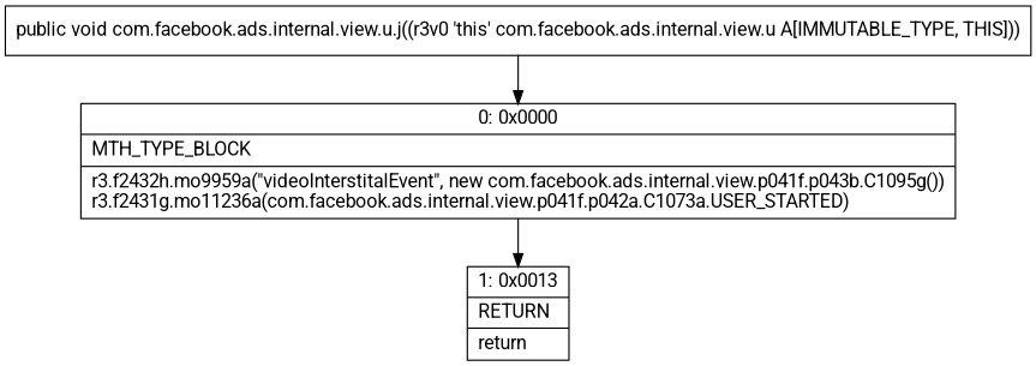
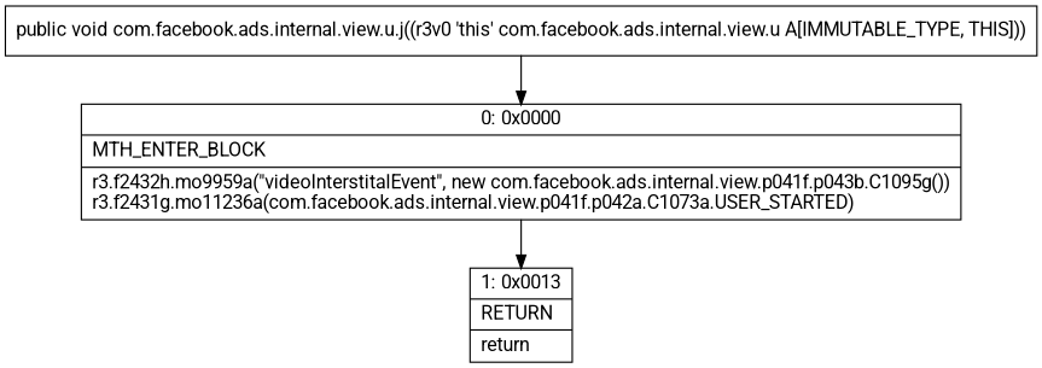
  digraph {
    fontname=Roboto
    node [shape=record fontname=Roboto]
    edge [fontname=Roboto]
-   n1 [label="{0\:\ 0x0000|MTH_TYPE_BLOCK\l|r3.f2432h.mo9959a(\"videoInterstitalEvent\", new com.facebook.ads.internal.view.p041f.p043b.C1095g())\lr3.f2431g.mo11236a(com.facebook.ads.internal.view.p041f.p042a.C1073a.USER_STARTED)\l}"]
+   n1 [label="{0\:\ 0x0000|MTH_ENTER_BLOCK\l|r3.f2432h.mo9959a(\"videoInterstitalEvent\", new com.facebook.ads.internal.view.p041f.p043b.C1095g())\lr3.f2431g.mo11236a(com.facebook.ads.internal.view.p041f.p042a.C1073a.USER_STARTED)\l}"]
    n2 [label="{1\:\ 0x0013|RETURN\l|return\l}"]
    n3 [label="{public void com.facebook.ads.internal.view.u.j((r3v0 'this' com.facebook.ads.internal.view.u A[IMMUTABLE_TYPE, THIS])) }"]
    n1 -> n2
    n3 -> n1
  }
